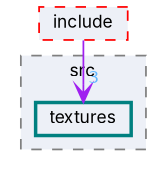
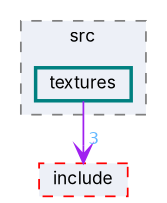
  digraph {
    compound=true
    fontname=Inter
    node [fillcolor="#edf0f7" fontname=Inter fontsize=10 shape=box]
    n1 [color=teal height=0.2 label=textures style="filled,bold" width=0.4]
    n2 [color=red height=0.2 label=include style="filled,dashed" width=0.4]
    subgraph cluster_1 {
      bgcolor="#edf0f7"
      fontsize=10
      label=src
      pencolor=grey50
      style="filled,dashed"
      n1
    }
-   n2 -> n1 [color=purple fontcolor=steelblue1 fontname=Inter fontsize=10 headlabel=3 labeldistance=1.5 labelfontname=Helvetica labelfontsize=10 arrowhead=vee]
+   n1 -> n2 [color=purple fontcolor=steelblue1 fontname=Inter fontsize=10 headlabel=3 labeldistance=1.5 labelfontname=Helvetica labelfontsize=10 arrowhead=vee]
  }
